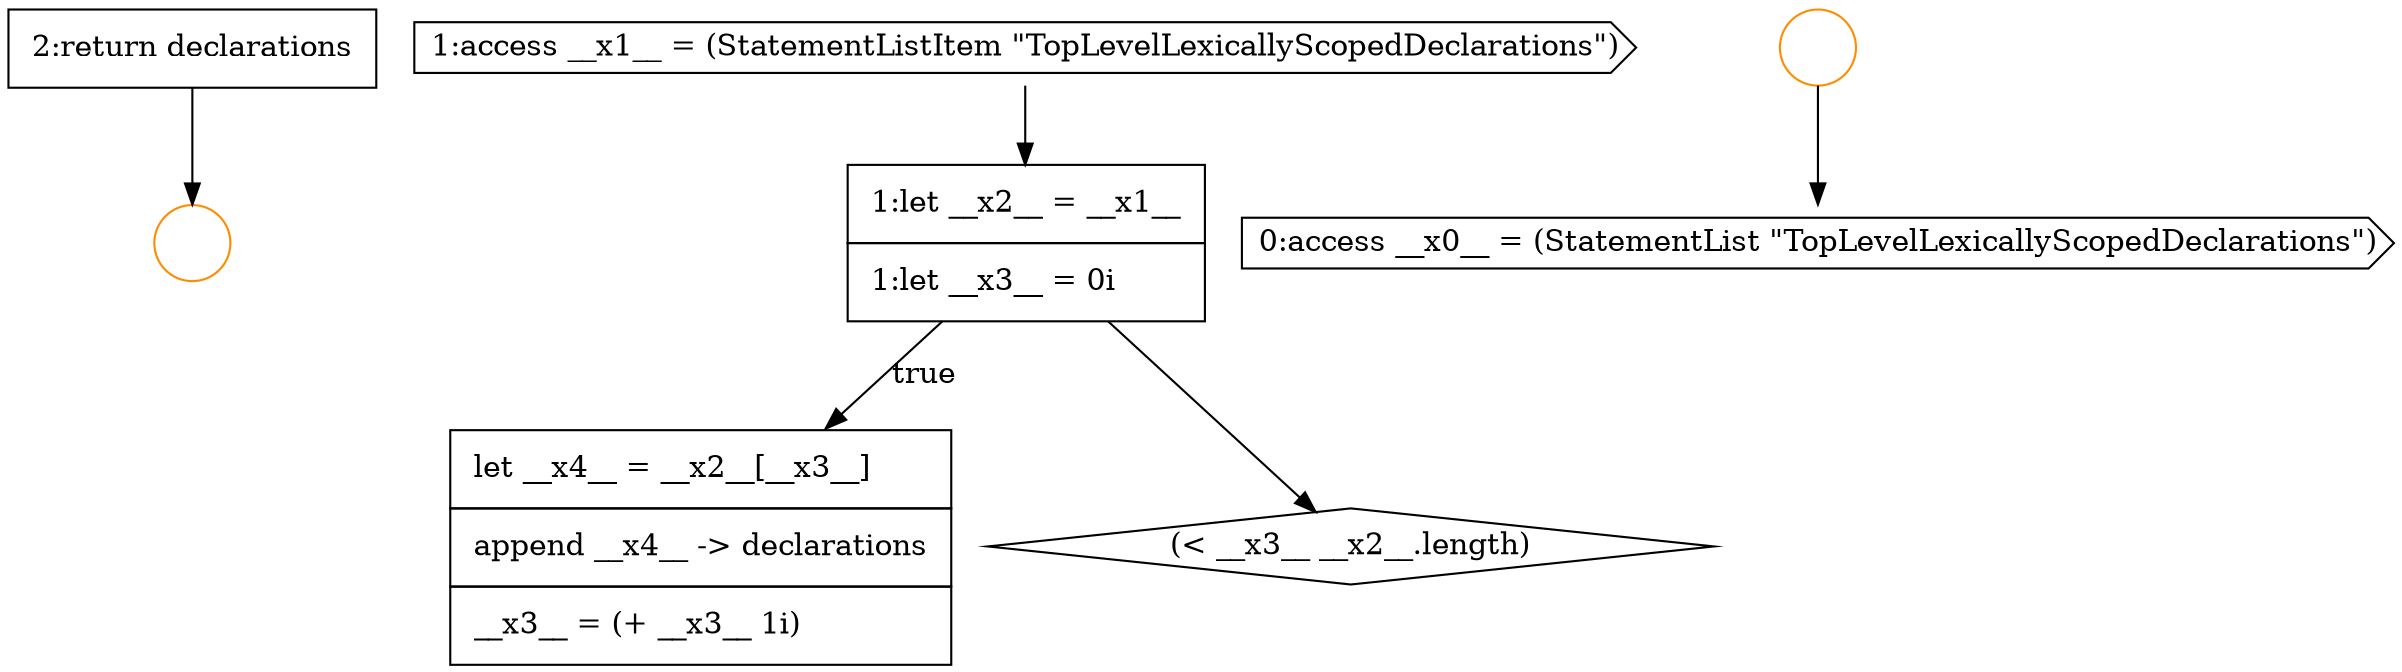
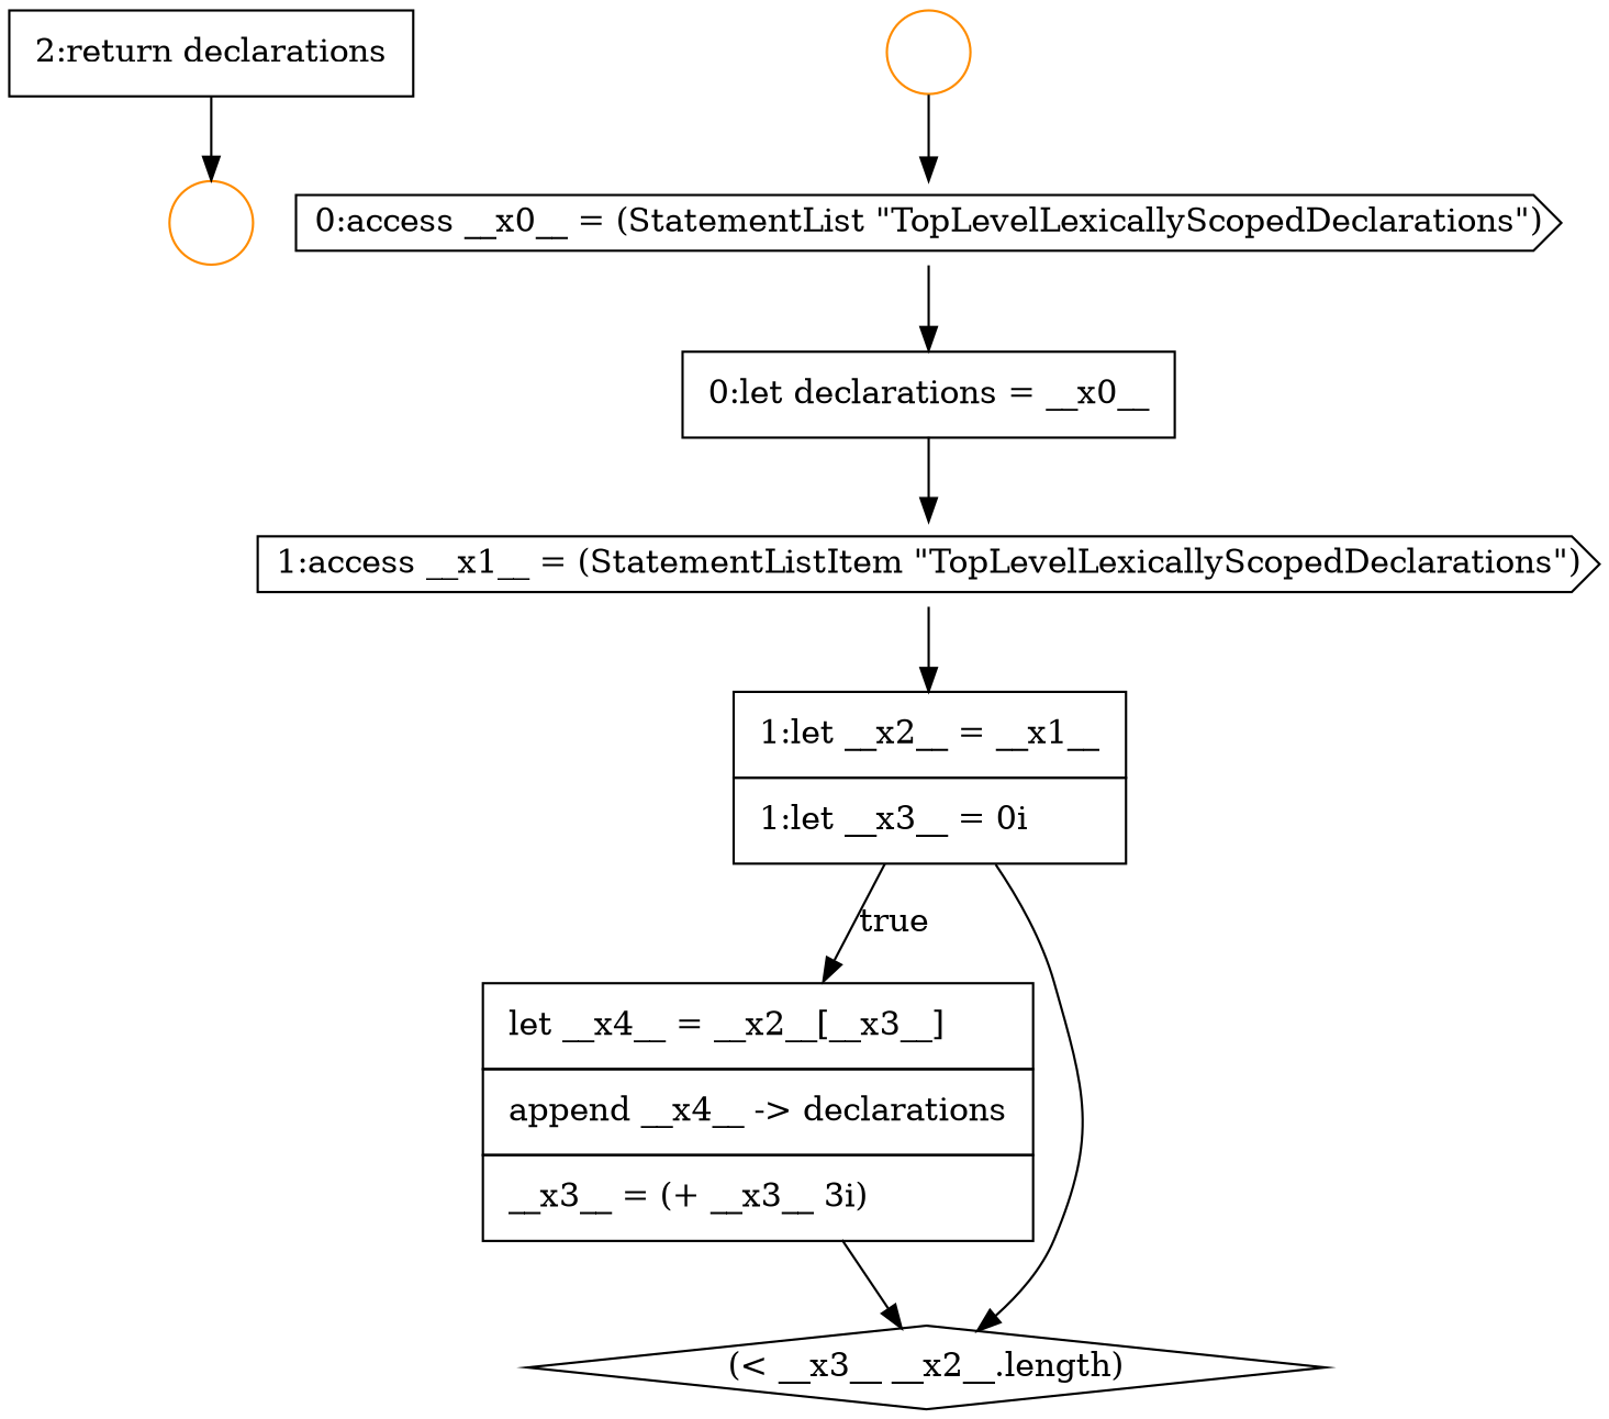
  digraph {
    node [color=black fillcolor=white shape=none style=filled]
    edge [color=black]
    n1 [color=darkorange label=" " shape=circle]
+   n2 [label=<<font color="black">     <table border="0" cellborder="1" cellspacing="0" cellpadding="10">       <tr><td align="left">0:let declarations = __x0__</td></tr>     </table>   </font>> margin=0]
    n3 [label=<<font color="black">1:access __x1__ = (StatementListItem &quot;TopLevelLexicallyScopedDeclarations&quot;)</font>> shape=cds]
    n4 [label=<<font color="black">     <table border="0" cellborder="1" cellspacing="0" cellpadding="10">       <tr><td align="left">1:let __x2__ = __x1__</td></tr>       <tr><td align="left">1:let __x3__ = 0i</td></tr>     </table>   </font>> margin=0]
-   n5 [label=<<font color="black">     <table border="0" cellborder="1" cellspacing="0" cellpadding="10">       <tr><td align="left">let __x4__ = __x2__[__x3__]</td></tr>       <tr><td align="left">append __x4__ -&gt; declarations</td></tr>       <tr><td align="left">__x3__ = (+ __x3__ 1i)</td></tr>     </table>   </font>> margin=0]
+   n5 [label=<<font color="black">     <table border="0" cellborder="1" cellspacing="0" cellpadding="10">       <tr><td align="left">let __x4__ = __x2__[__x3__]</td></tr>       <tr><td align="left">append __x4__ -&gt; declarations</td></tr>       <tr><td align="left">__x3__ = (+ __x3__ 3i)</td></tr>     </table>   </font>> margin=0]
    n6 [label=<<font color="black">(&lt; __x3__ __x2__.length)</font>> shape=diamond]
    n7 [label=<<font color="black">0:access __x0__ = (StatementList &quot;TopLevelLexicallyScopedDeclarations&quot;)</font>> shape=cds]
    n8 [color=darkorange label=" " shape=circle]
    n9 [label=<<font color="black">     <table border="0" cellborder="1" cellspacing="0" cellpadding="10">       <tr><td align="left">2:return declarations</td></tr>     </table>   </font>> margin=0]
+   n2 -> n3
    n3 -> n4
    n4 -> n5 [label=<<font color="black">true</font>>]
    n4 -> n6
+   n5 -> n6
+   n7 -> n2
    n8 -> n7
    n9 -> n1
  }
